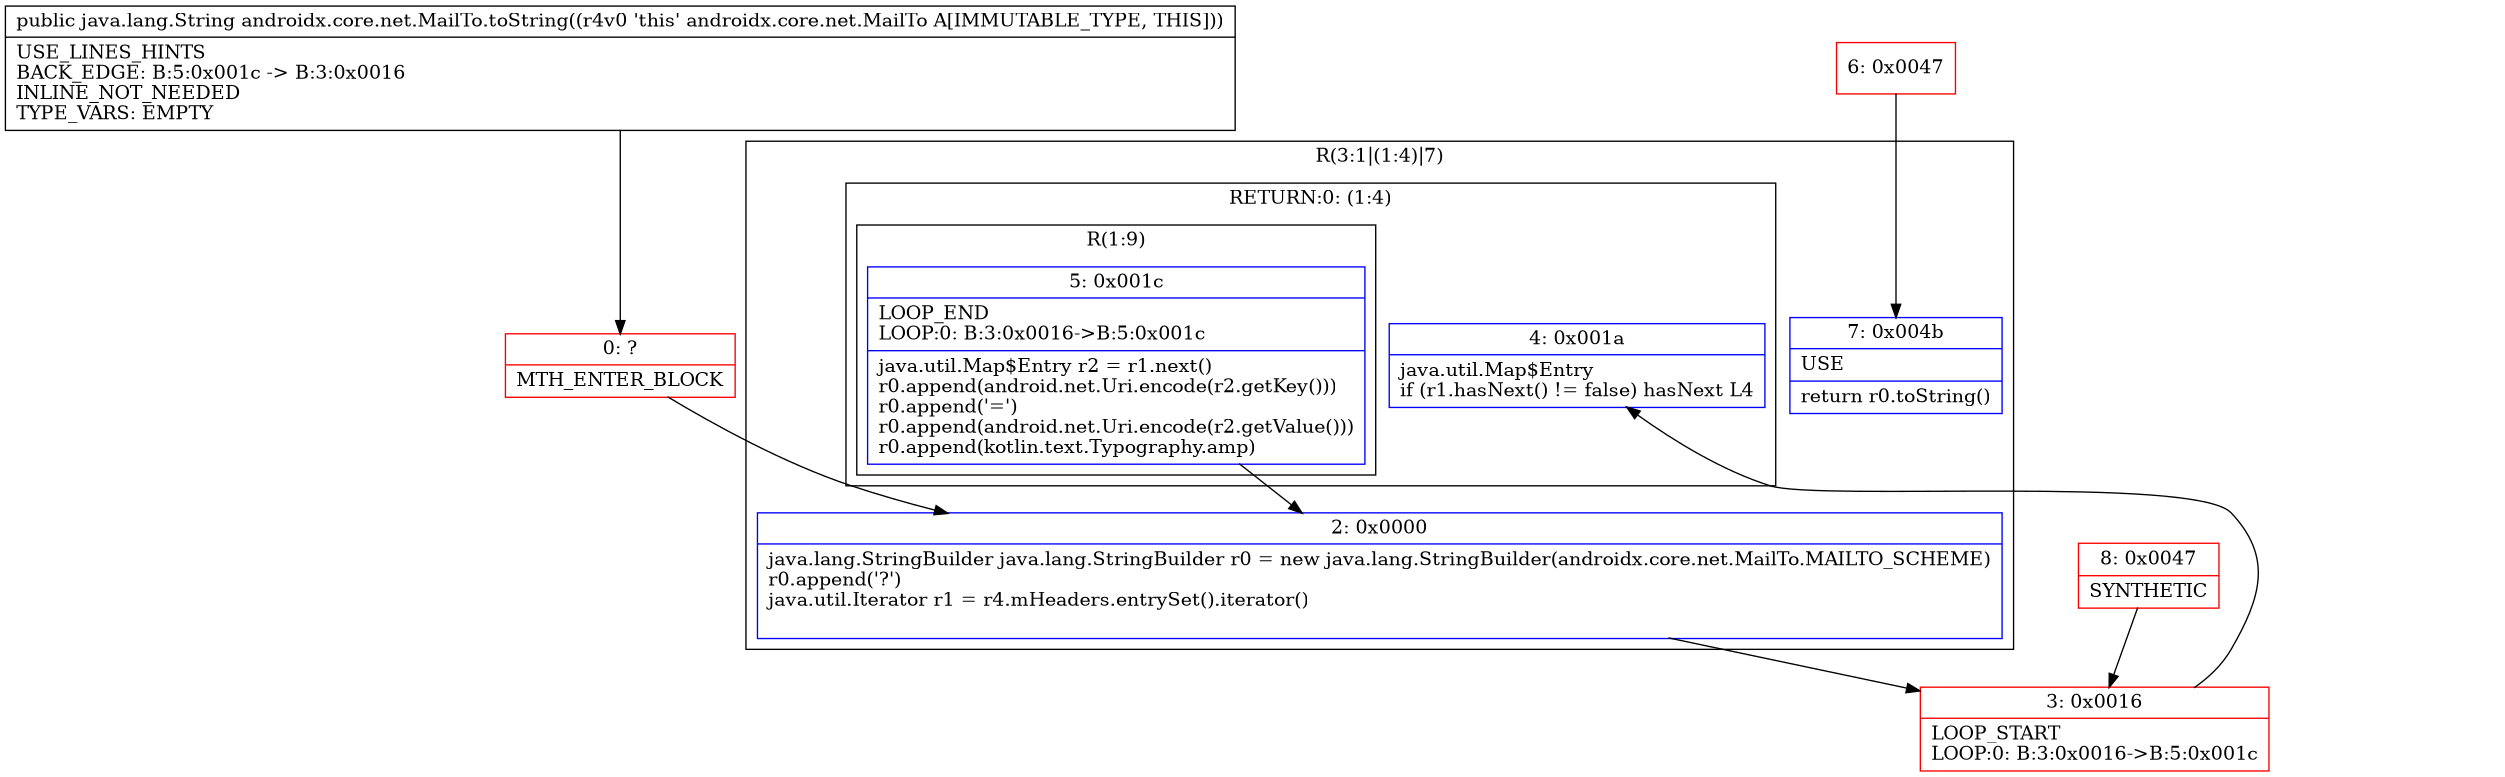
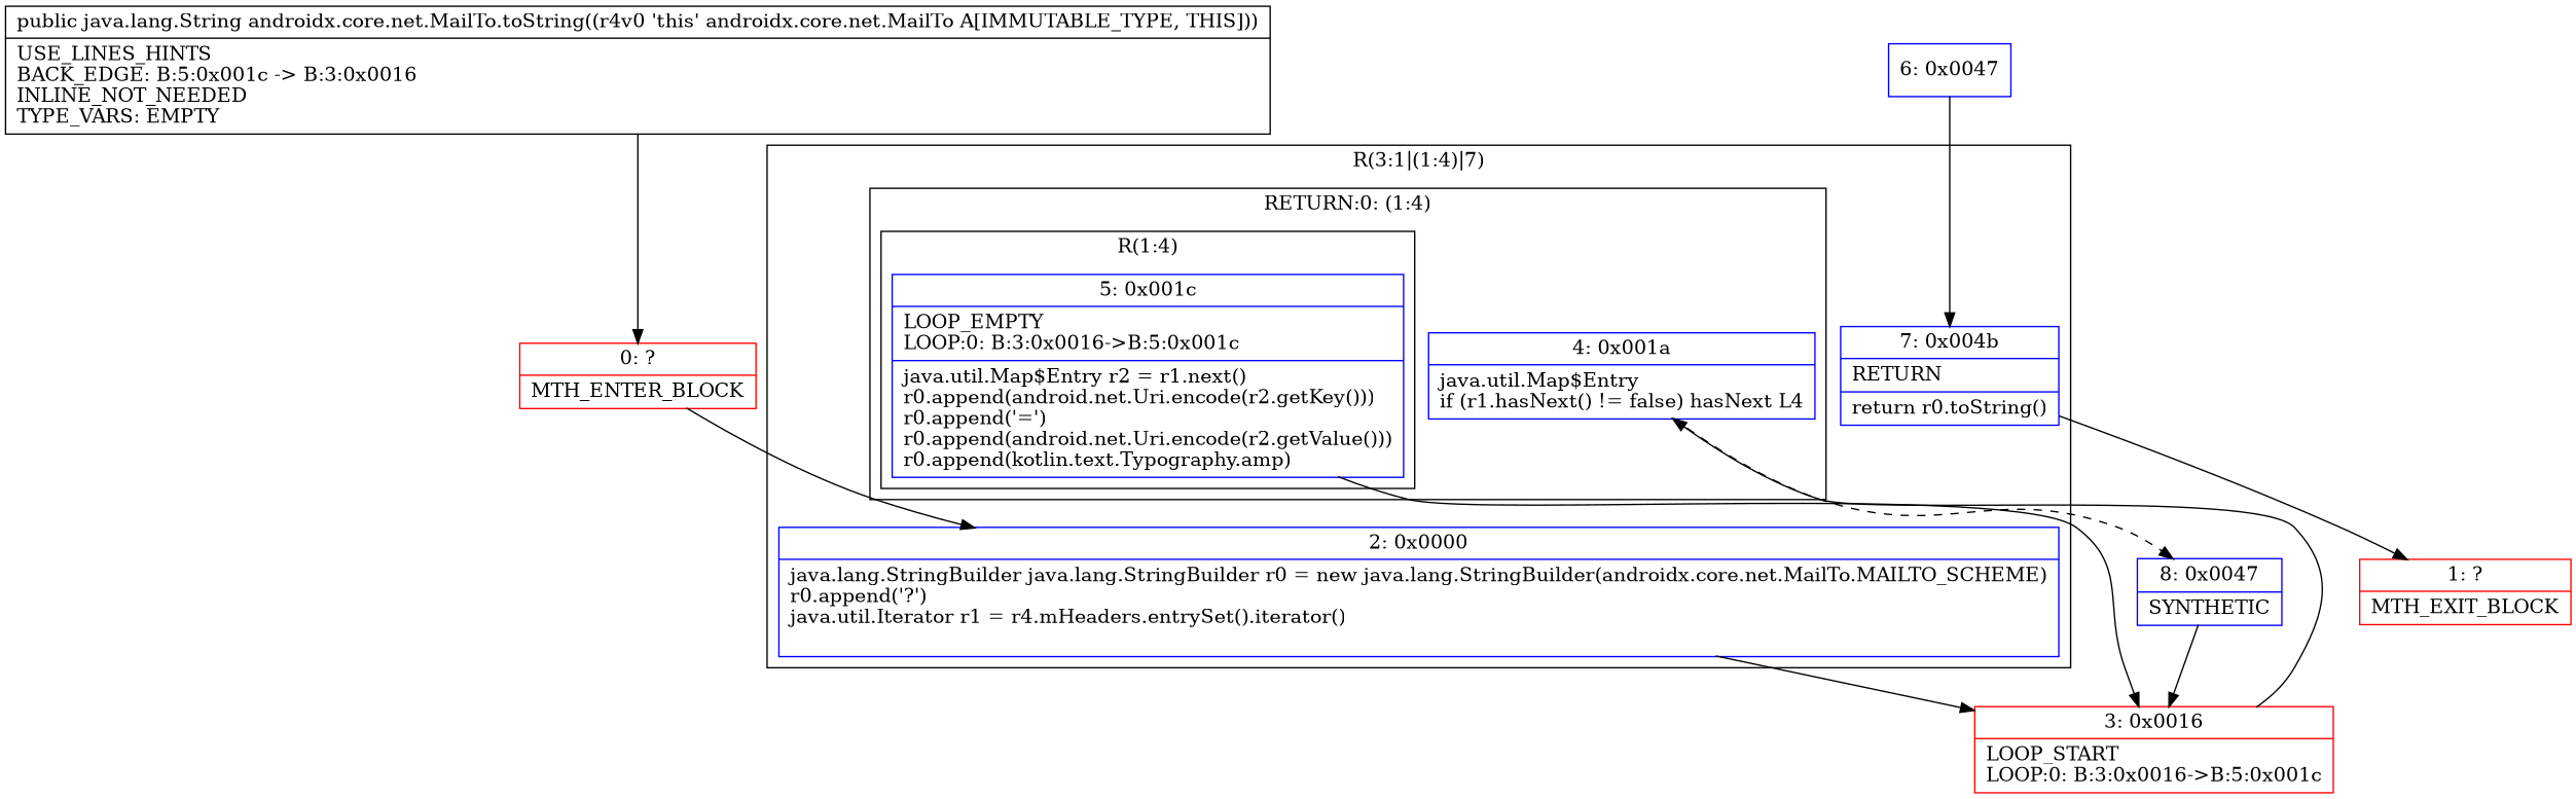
  digraph {
    node [color=red shape=record]
-   n1 [color=blue label="{5\:\ 0x001c|LOOP_END\lLOOP:0: B:3:0x0016\-\>B:5:0x001c\l|java.util.Map$Entry r2 = r1.next()\lr0.append(android.net.Uri.encode(r2.getKey()))\lr0.append('=')\lr0.append(android.net.Uri.encode(r2.getValue()))\lr0.append(kotlin.text.Typography.amp)\l}"]
+   n1 [color=blue label="{5\:\ 0x001c|LOOP_EMPTY\lLOOP:0: B:3:0x0016\-\>B:5:0x001c\l|java.util.Map$Entry r2 = r1.next()\lr0.append(android.net.Uri.encode(r2.getKey()))\lr0.append('=')\lr0.append(android.net.Uri.encode(r2.getValue()))\lr0.append(kotlin.text.Typography.amp)\l}"]
    n2 [color=blue label="{4\:\ 0x001a|java.util.Map$Entry \lif (r1.hasNext() != false) hasNext L4\l}"]
    n3 [color=blue label="{2\:\ 0x0000|java.lang.StringBuilder java.lang.StringBuilder r0 = new java.lang.StringBuilder(androidx.core.net.MailTo.MAILTO_SCHEME)\lr0.append('?')\ljava.util.Iterator r1 = r4.mHeaders.entrySet().iterator()\l\l}"]
-   n4 [color=blue label="{7\:\ 0x004b|USE\l|return r0.toString()\l}"]
+   n4 [color=blue label="{7\:\ 0x004b|RETURN\l|return r0.toString()\l}"]
    n5 [label="{3\:\ 0x0016|LOOP_START\lLOOP:0: B:3:0x0016\-\>B:5:0x001c\l}"]
-   n6 [label="{8\:\ 0x0047|SYNTHETIC\l}"]
+   n6 [color=blue label="{8\:\ 0x0047|SYNTHETIC\l}"]
+   n7 [label="{1\:\ ?|MTH_EXIT_BLOCK\l}"]
    n8 [label="{0\:\ ?|MTH_ENTER_BLOCK\l}"]
-   n9 [label="{6\:\ 0x0047}"]
+   n9 [color=blue label="{6\:\ 0x0047}"]
    n10 [label="{public java.lang.String androidx.core.net.MailTo.toString((r4v0 'this' androidx.core.net.MailTo A[IMMUTABLE_TYPE, THIS]))  | USE_LINES_HINTS\lBACK_EDGE: B:5:0x001c \-\> B:3:0x0016\lINLINE_NOT_NEEDED\lTYPE_VARS: EMPTY\l}" color=""]
    subgraph cluster_1 {
      label="R(3:1|(1:4)|7)"
      n3
      n4
      subgraph cluster_2 {
        label="RETURN:0: (1:4)"
        n2
        subgraph cluster_3 {
-         label="R(1:9)"
+         label="R(1:4)"
          n1
        }
      }
    }
-   n1 -> n3
+   n1 -> n5
+   n2 -> n6 [style=dashed]
    n3 -> n5
+   n4 -> n7
    n5 -> n2
    n6 -> n5
    n8 -> n3
    n9 -> n4
    n10 -> n8
  }
